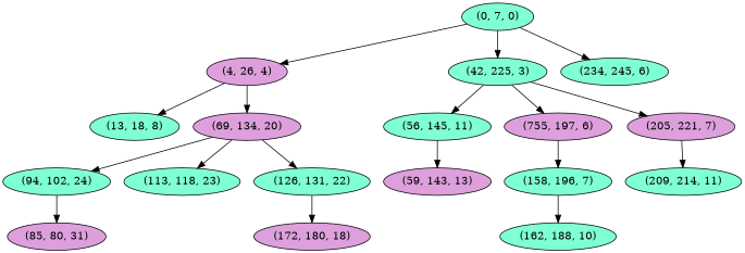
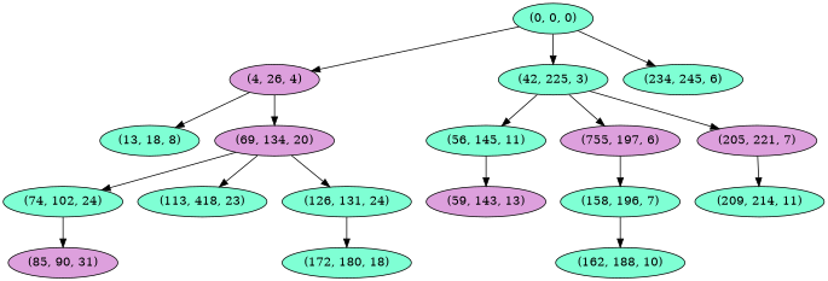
  digraph {
    node [fillcolor=aquamarine style=filled]
    "(4, 26, 4)" [fillcolor=plum]
-   "(0, 0, 0)" [label="(0, 7, 0)"]
+   "(0, 0, 0)"
    "(42, 225, 3)"
    "(234, 245, 6)"
    "(13, 18, 8)"
    "(69, 134, 20)" [fillcolor=plum]
    "(56, 145, 11)"
    n8 [fillcolor=plum label="(755, 197, 6)"]
    "(205, 221, 7)" [fillcolor=plum]
    "(59, 143, 13)" [fillcolor=plum]
    "(158, 196, 7)"
    "(209, 214, 11)"
-   "(74, 102, 24)" [label="(94, 102, 24)"]
-   "(113, 118, 23)"
-   "(126, 131, 22)"
-   "(85, 90, 31)" [fillcolor=plum label="(85, 80, 31)"]
-   "(172, 180, 18)" [fillcolor=plum]
+   "(74, 102, 24)"
+   "(113, 118, 23)" [label="(113, 418, 23)"]
+   "(126, 131, 22)" [label="(126, 131, 24)"]
+   "(85, 90, 31)" [fillcolor=plum]
+   "(172, 180, 18)"
    "(162, 188, 10)"
    "(4, 26, 4)" -> "(13, 18, 8)"
    "(4, 26, 4)" -> "(69, 134, 20)"
    "(0, 0, 0)" -> "(4, 26, 4)"
    "(0, 0, 0)" -> "(42, 225, 3)"
    "(0, 0, 0)" -> "(234, 245, 6)"
    "(42, 225, 3)" -> "(56, 145, 11)"
    "(42, 225, 3)" -> n8
    "(42, 225, 3)" -> "(205, 221, 7)"
    "(69, 134, 20)" -> "(74, 102, 24)"
    "(69, 134, 20)" -> "(113, 118, 23)"
    "(69, 134, 20)" -> "(126, 131, 22)"
    "(56, 145, 11)" -> "(59, 143, 13)"
    n8 -> "(158, 196, 7)"
    "(205, 221, 7)" -> "(209, 214, 11)"
    "(158, 196, 7)" -> "(162, 188, 10)"
    "(74, 102, 24)" -> "(85, 90, 31)"
    "(126, 131, 22)" -> "(172, 180, 18)"
  }
